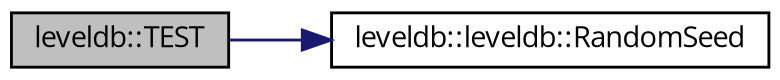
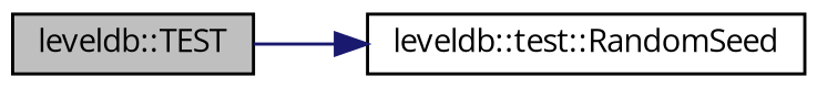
  digraph {
    rankdir=LR
    fontname="Open Sans"
    node [color=black fontname="Open Sans" fontsize=10 shape=record style=filled]
    n1 [fillcolor=grey75 fontcolor=black height=0.2 label="leveldb::TEST" width=0.4]
-   n2 [fillcolor=white height=0.2 label="leveldb::leveldb::RandomSeed" width=0.4]
+   n2 [fillcolor=white height=0.2 label="leveldb::test::RandomSeed" width=0.4]
    n1 -> n2 [color=midnightblue fontname="Open Sans" fontsize=10 labelfontname=Helvetica labelfontsize=10 style=solid]
  }
